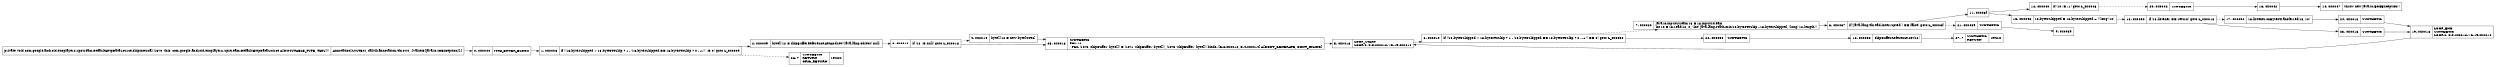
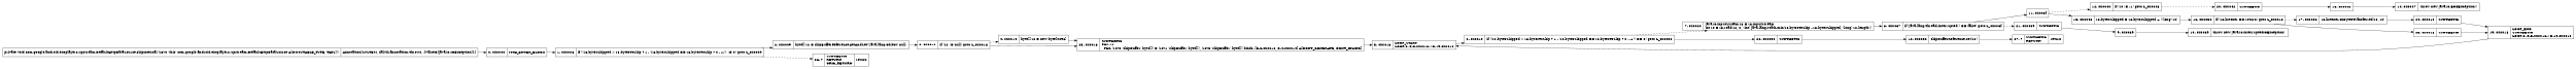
  digraph {
    rankdir=LR
    node [shape=record]
    n1 [label="{0\:\ 0x0000|MTH_ENTER_BLOCK\l}"]
    n2 [label="{1\:\ 0x0006|if ((r8.bytesSkipped \> r8.bytesToSkip ? 1 : (r8.bytesSkipped == r8.bytesToSkip ? 0 : \-1)) != 0) goto L_0x0009\l}"]
    n3 [label="{2\:\ 0x0009|byte[] r2 = skipBufferReference.getAndSet((java.lang.Object) null)\l}"]
    n4 [label="{26\:\ ?|SYNTHETIC\lRETURN\lORIG_RETURN\l|return\l}"]
    n5 [label="{3\:\ 0x0012|if (r2 != null) goto L_0x0018\l}"]
    n6 [label="{4\:\ 0x0014|byte[] r2 = new byte[4096]\l}"]
    n7 [label="{25\:\ 0x0018|SYNTHETIC\lPHI: r2 \l  PHI: (r2v2 'skipBuffer' byte[]) = (r2v1 'skipBuffer' byte[]), (r2v3 'skipBuffer' byte[]) binds: [B:3:0x0012, B:4:0x0014] A[DONT_GENERATE, DONT_INLINE]\l}"]
    n8 [label="{5\:\ 0x0018|LOOP_START\lLOOP:0: B:5:0x0018\-\>B:19:0x0018\l}"]
    n9 [label="{6\:\ 0x001e|if ((r8.bytesSkipped \> r8.bytesToSkip ? 1 : (r8.bytesSkipped == r8.bytesToSkip ? 0 : \-1)) == 0) goto L_0x0058\l}"]
    n10 [label="{7\:\ 0x0020|java.io.InputStream r3 = r8.inputStream\lint r0 = r3.read(r2, 0, (int) java.lang.Math.min(r8.bytesToSkip \- r8.bytesSkipped, (long) r2.length))\l}"]
    n11 [label="{22\:\ 0x0058|SYNTHETIC\l}"]
    n12 [label="{8\:\ 0x0037|if (java.lang.Thread.interrupted() == false) goto L_0x003f\l}"]
    n13 [label="{18\:\ 0x0058|skipBufferReference.set(r2)\l}"]
    n14 [label="{11\:\ 0x003f}"]
    n15 [label="{21\:\ 0x0039|SYNTHETIC\l}"]
    n16 [label="{12\:\ 0x0040|if (r0 != \-1) goto L_0x0048\l}"]
    n17 [label="{15\:\ 0x0048|r8.bytesSkipped = r8.bytesSkipped + ((long) r0)\l}"]
    n18 [label="{9\:\ 0x0039}"]
+   n19 [label="{10\:\ 0x003e|throw new java.io.InterruptedIOException()\l}"]
    n20 [label="{20\:\ 0x0042|SYNTHETIC\l}"]
    n21 [label="{16\:\ 0x0050|if (r8.listener == return) goto L_0x0018\l}"]
    n22 [label="{13\:\ 0x0042}"]
    n23 [label="{14\:\ 0x0047|throw new java.io.EOFException()\l}"]
    n24 [label="{17\:\ 0x0052|r8.listener.onBytesTransferred(r8, r0)\l}"]
    n25 [label="{23\:\ 0x0018|SYNTHETIC\l}"]
    n26 [label="{24\:\ 0x0018|SYNTHETIC\l}"]
    n27 [label="{19\:\ 0x0018|LOOP_END\lSYNTHETIC\lLOOP:0: B:5:0x0018\-\>B:19:0x0018\l}"]
    n28 [label="{27\:\ ?|SYNTHETIC\lRETURN\l|return\l}"]
    n29 [label="{private void com.google.android.exoplayer2.upstream.DefaultHttpDataSource.skipInternal((r8v0 'this' com.google.android.exoplayer2.upstream.DefaultHttpDataSource A[IMMUTABLE_TYPE, THIS]))  | Annotation[SYSTEM, dalvik.annotation.Throws, \{value=[java.io.IOException]\}]\l}"]
    n1 -> n2
    n2 -> n3
    n2 -> n4 [style=dashed]
    n3 -> n5
    n5 -> n6 [style=dashed]
    n5 -> n7
    n6 -> n7
    n7 -> n8
    n8 -> n9
    n9 -> n10 [style=dashed]
    n9 -> n11
    n10 -> n12
    n11 -> n13
    n12 -> n14
    n12 -> n15 [style=dashed]
    n13 -> n28
-   n14 -> n16
+   n14 -> n16 [style=dashed]
    n14 -> n17
    n15 -> n18
    n16 -> n20 [style=dashed]
    n17 -> n21
+   n18 -> n19
    n20 -> n22
    n21 -> n24 [style=dashed]
    n21 -> n25
    n22 -> n23
    n24 -> n26
    n25 -> n27
    n26 -> n27
    n27 -> n8
    n29 -> n1
  }
